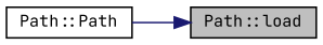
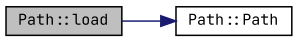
  digraph {
    rankdir=RL
    fontname="JetBrains Mono"
    node [color=black fontname="JetBrains Mono" fontsize=10 shape=record style=filled]
    n1 [fillcolor=grey75 fontcolor=black height=0.2 label="Path::load" width=0.4]
    n2 [fillcolor=white height=0.2 label="Path::Path" width=0.4]
-   n1 -> n2 [color=midnightblue dir=back fontname="JetBrains Mono" fontsize=10 labelfontname=Helvetica labelfontsize=10 style=solid]
+   n2 -> n1 [color=midnightblue dir=back fontname="JetBrains Mono" fontsize=10 labelfontname=Helvetica labelfontsize=10 style=solid]
  }
